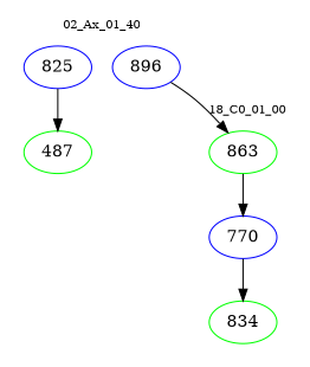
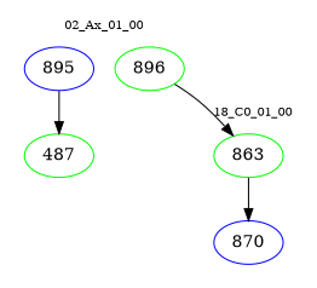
  digraph {
    node [color=green]
    edge [color=black]
-   n1 [color=blue label=896]
-   n2 [color=blue label=825]
+   n1 [label=896]
+   n2 [color=blue label=895]
    n3 [label=487]
    n4 [label=863]
-   n5 [color=blue label=770]
-   n6 [label=834]
+   n5 [color=blue label=870]
    subgraph cluster_1 {
      color=white
      fontsize=10
-     label="02_Ax_01_40"
+     label="02_Ax_01_00"
      n1
      n2
      n3
    }
    subgraph cluster_2 {
      color=white
      fontsize=10
      label="18_C0_01_00"
      n4
      n5
-     n6
    }
    n1 -> n4
    n2 -> n3
    n4 -> n5
-   n5 -> n6
  }
